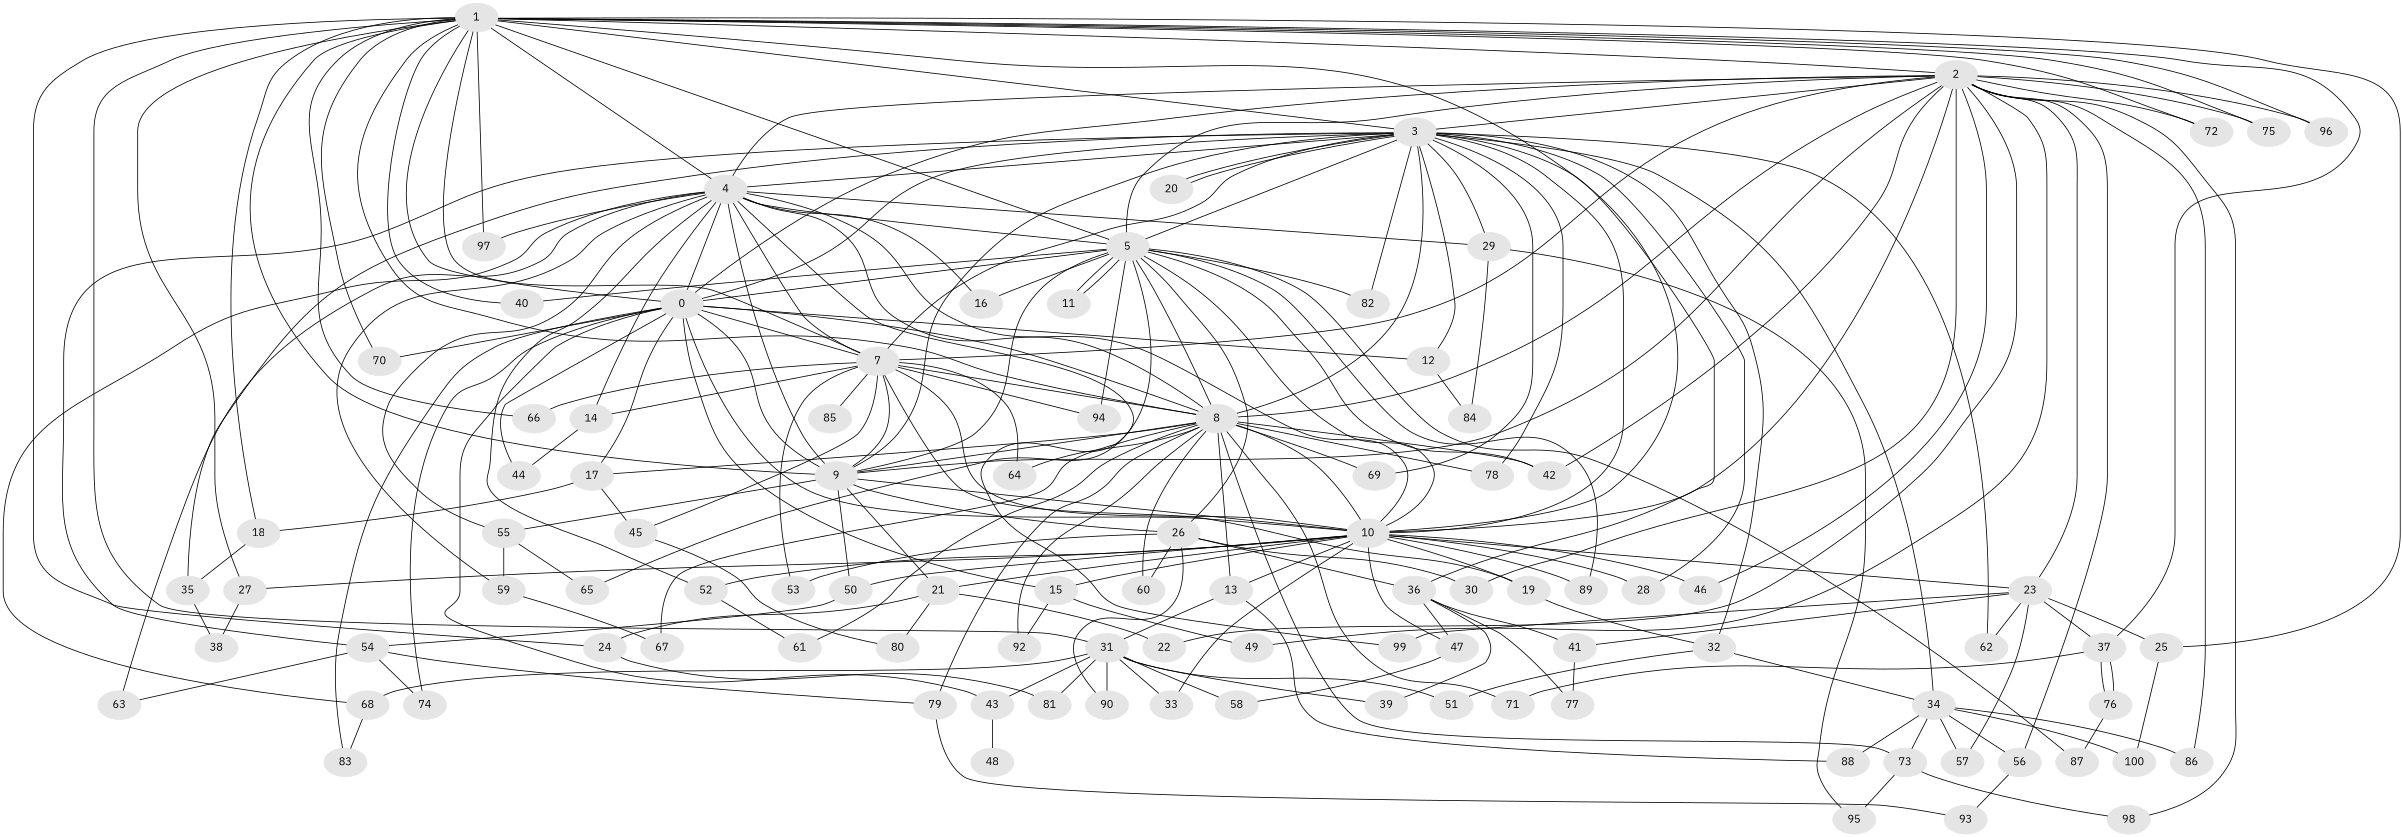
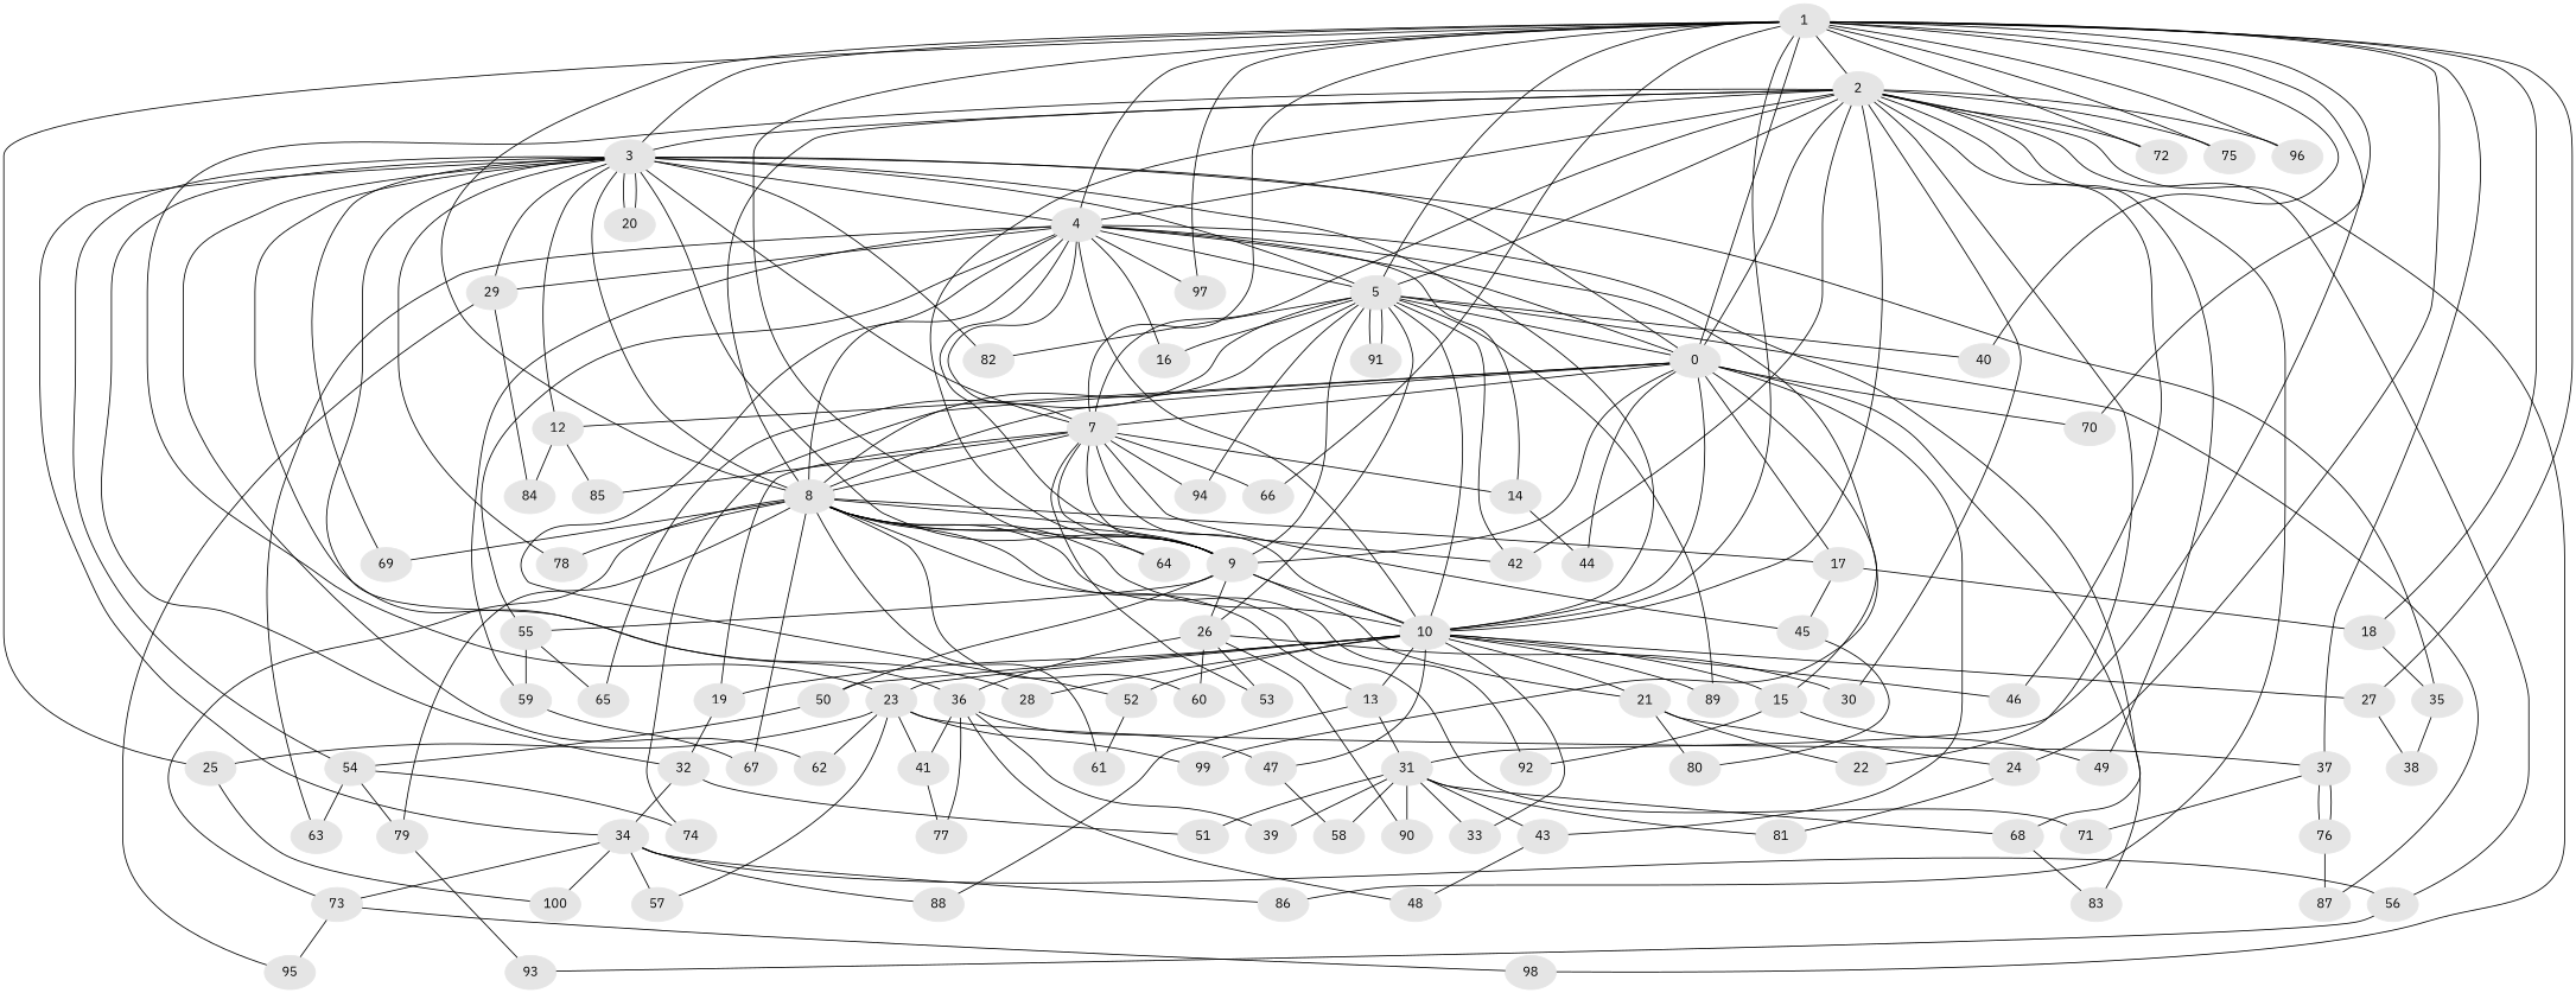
  graph {
    fontname="IBM Plex Sans"
    node [color=gray90 fontname="IBM Plex Sans" style=filled]
    edge [fontname="IBM Plex Sans"]
    1
    2
    3
    4
    5
    n6 [label=0]
    7
    8
    9
    10
    18
    24
    25
    27
    31
    37
    40
    66
    70
    72
    75
    96
    97
    22
    23
    30
    42
    46
    49
    56
    86
    98
    12
    20
    28
    29
    32
    34
    35
    36
    54
    62
    69
    78
    82
    14
    16
    52
    55
    59
    63
    68
    99
-   11
+   11 [label=91]
    26
    65
    87
    89
    94
    15
    17
    43
    44
    74
    83
    19
    45
    53
    64
    85
    13
    60
    61
    67
    71
    73
    79
    92
    21
    50
    33
    47
    81
    100
    38
    90
    39
    51
    58
    76
    41
    57
    93
    84
    95
    88
    48
    77
    80
    1 -- 2
    1 -- 3
    1 -- 4
    1 -- 5
    1 -- n6
    1 -- 7
    1 -- 8
    1 -- 9
    1 -- 10
    1 -- 18
    1 -- 24
    1 -- 25
    1 -- 27
    1 -- 31
    1 -- 37
    1 -- 40
    1 -- 66
    1 -- 70
    1 -- 72
    1 -- 75
    1 -- 96
    1 -- 97
    2 -- 3
    2 -- 4
    2 -- 5
    2 -- n6
    2 -- 7
    2 -- 8
    2 -- 9
    2 -- 10
    2 -- 72
    2 -- 75
    2 -- 96
    2 -- 22
    2 -- 23
    2 -- 30
    2 -- 42
    2 -- 46
    2 -- 49
    2 -- 56
    2 -- 86
    2 -- 98
    3 -- 4
    3 -- 5
    3 -- n6
    3 -- 7
    3 -- 8
    3 -- 9
    3 -- 10
    3 -- 12
    3 -- 20
    3 -- 20
    3 -- 28
    3 -- 29
    3 -- 32
    3 -- 34
    3 -- 35
    3 -- 36
    3 -- 54
    3 -- 62
    3 -- 69
    3 -- 78
    3 -- 82
    4 -- 5
    4 -- n6
    4 -- 7
    4 -- 8
    4 -- 9
    4 -- 10
    4 -- 97
    4 -- 29
    4 -- 14
    4 -- 16
    4 -- 52
    4 -- 55
    4 -- 59
    4 -- 63
    4 -- 68
    4 -- 99
    5 -- n6
    5 -- 8
    5 -- 9
    5 -- 10
    5 -- 40
    5 -- 42
    5 -- 82
    5 -- 16
    5 -- 11
    5 -- 11
    5 -- 26
    5 -- 65
    5 -- 87
    5 -- 89
    5 -- 94
    n6 -- 7
    n6 -- 8
    n6 -- 9
    n6 -- 10
    n6 -- 70
    n6 -- 12
    n6 -- 15
    n6 -- 17
    n6 -- 43
    n6 -- 44
    n6 -- 74
    n6 -- 83
    7 -- 8
    7 -- 9
    7 -- 10
    7 -- 66
    7 -- 14
    7 -- 94
    7 -- 19
    7 -- 45
    7 -- 53
    7 -- 64
    7 -- 85
    8 -- 9
    8 -- 10
    8 -- 42
    8 -- 69
    8 -- 78
    8 -- 17
    8 -- 64
    8 -- 13
    8 -- 60
    8 -- 61
    8 -- 67
    8 -- 71
    8 -- 73
    8 -- 79
    8 -- 92
    9 -- 10
    9 -- 55
    9 -- 26
    9 -- 21
    9 -- 50
    10 -- 27
    10 -- 23
    10 -- 46
    10 -- 28
    10 -- 52
    10 -- 89
    10 -- 15
    10 -- 19
    10 -- 13
    10 -- 21
    10 -- 50
    10 -- 33
    10 -- 47
    18 -- 35
    24 -- 81
    25 -- 100
    27 -- 38
    31 -- 68
    31 -- 43
    31 -- 33
    31 -- 81
    31 -- 90
    31 -- 39
    31 -- 51
    31 -- 58
    37 -- 71
    37 -- 76
    37 -- 76
    23 -- 25
    23 -- 37
    23 -- 62
    23 -- 99
    23 -- 41
    23 -- 57
    56 -- 93
+   12 -- 85
    12 -- 84
    29 -- 84
    29 -- 95
    32 -- 34
    32 -- 51
    34 -- 56
    34 -- 86
    34 -- 73
    34 -- 100
    34 -- 57
    34 -- 88
    35 -- 38
    36 -- 47
    36 -- 39
    36 -- 41
+   36 -- 48
    36 -- 77
    54 -- 63
    54 -- 74
    54 -- 79
    14 -- 44
    52 -- 61
    55 -- 59
    55 -- 65
    59 -- 67
    68 -- 83
    26 -- 30
    26 -- 36
    26 -- 53
    26 -- 60
    26 -- 90
    15 -- 49
    15 -- 92
    17 -- 18
    17 -- 45
    43 -- 48
    19 -- 32
    45 -- 80
    13 -- 31
    13 -- 88
    73 -- 98
    73 -- 95
    79 -- 93
    21 -- 24
    21 -- 22
    21 -- 80
    50 -- 54
    47 -- 58
    76 -- 87
    41 -- 77
  }
